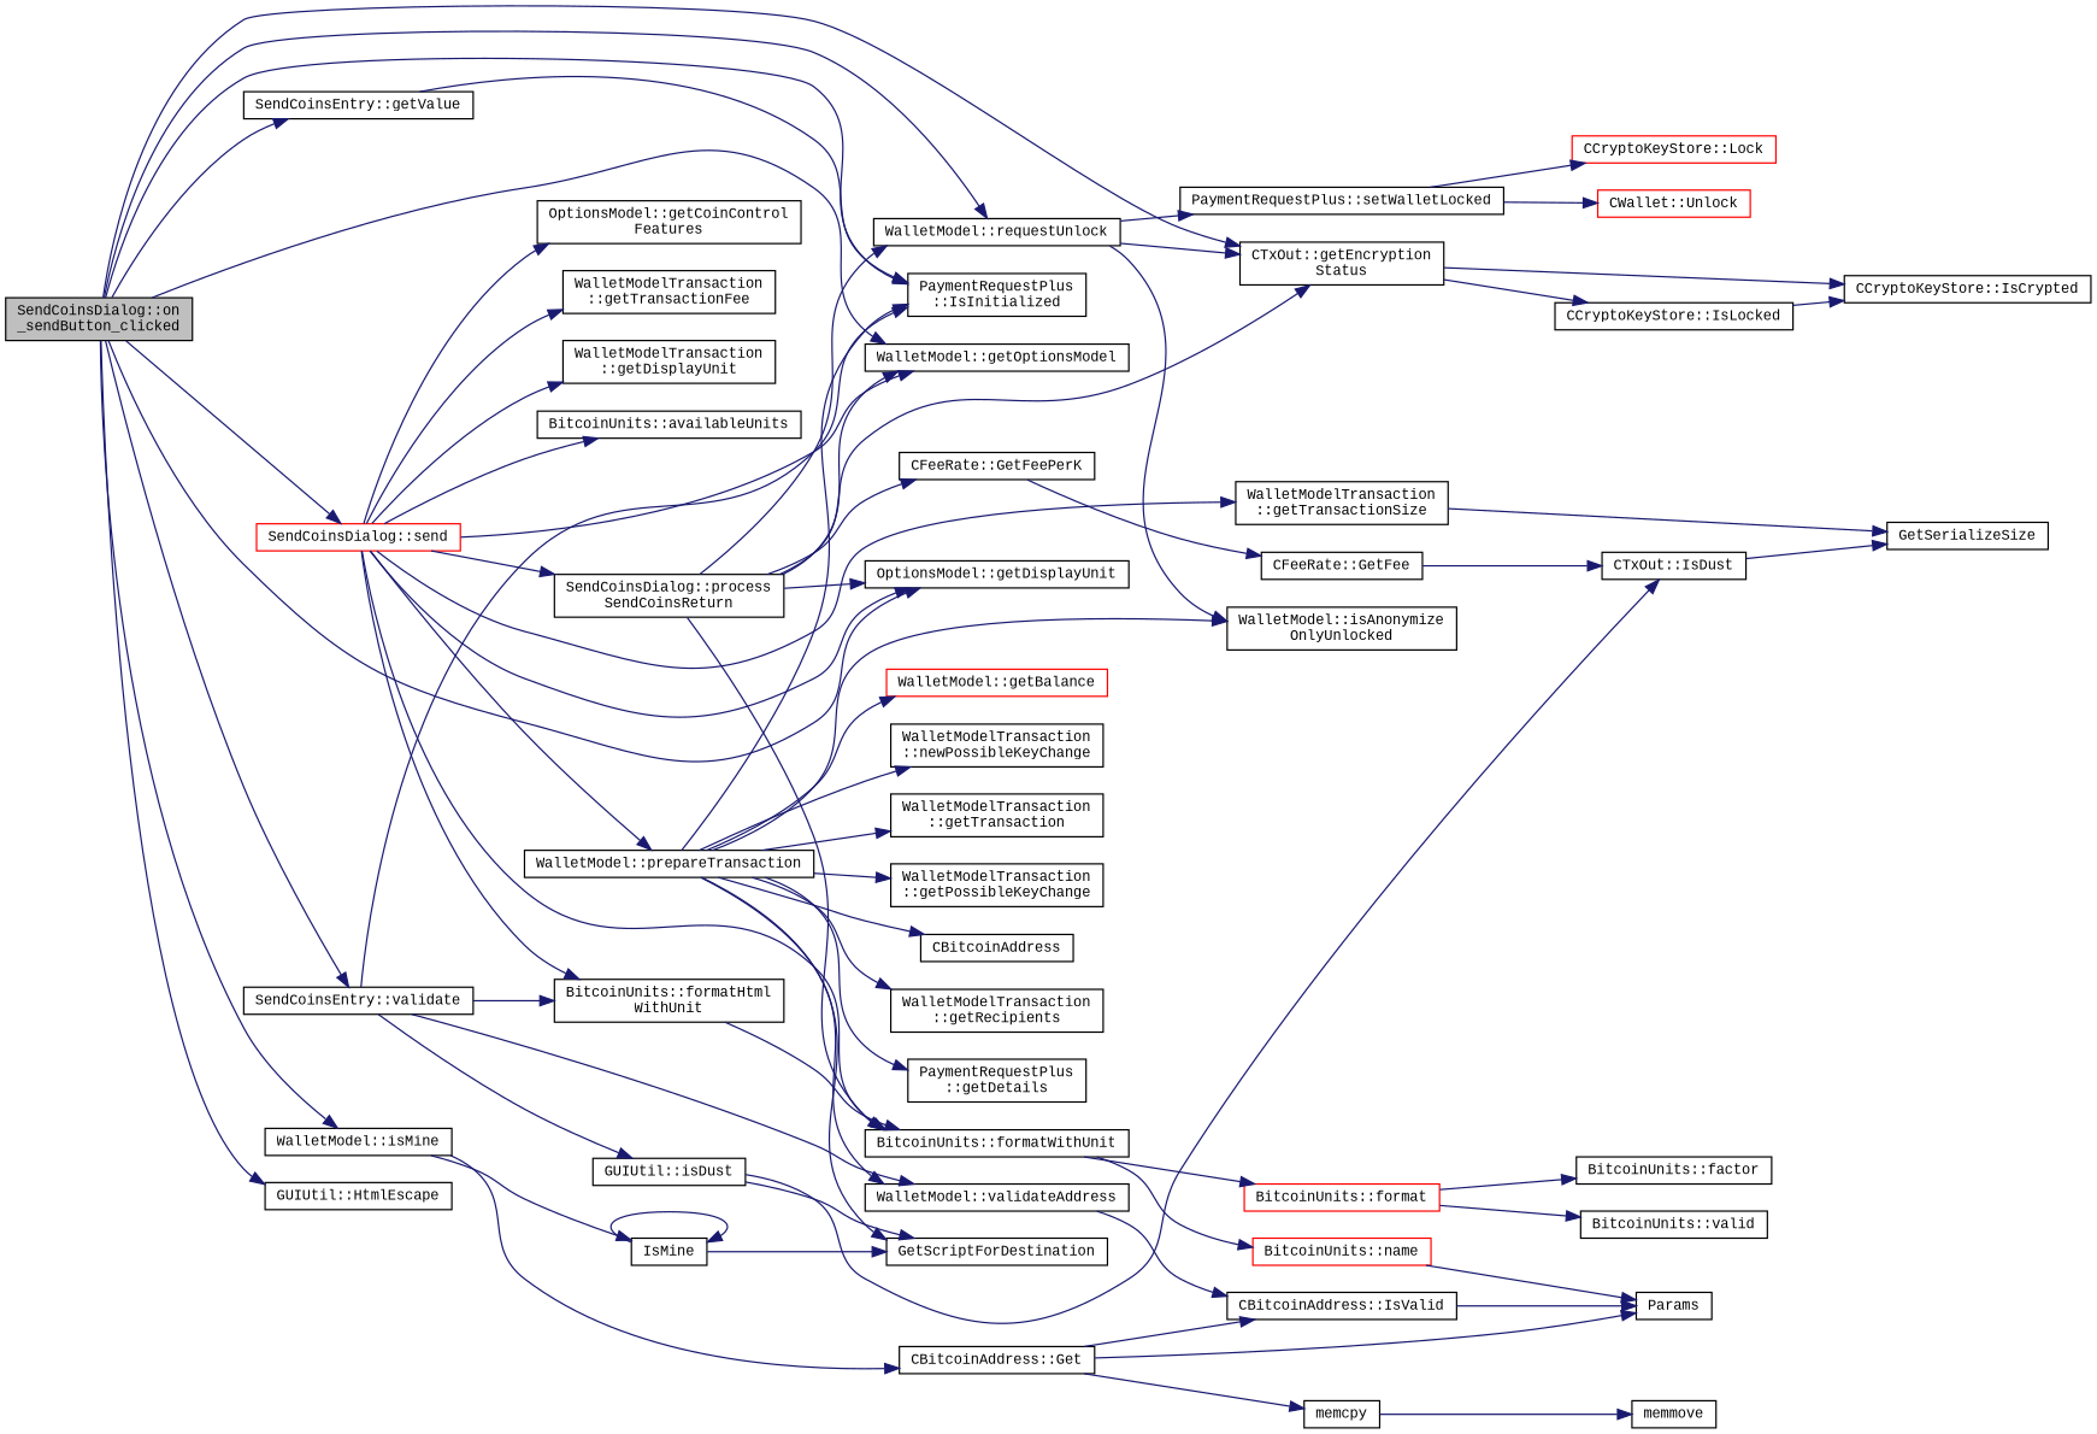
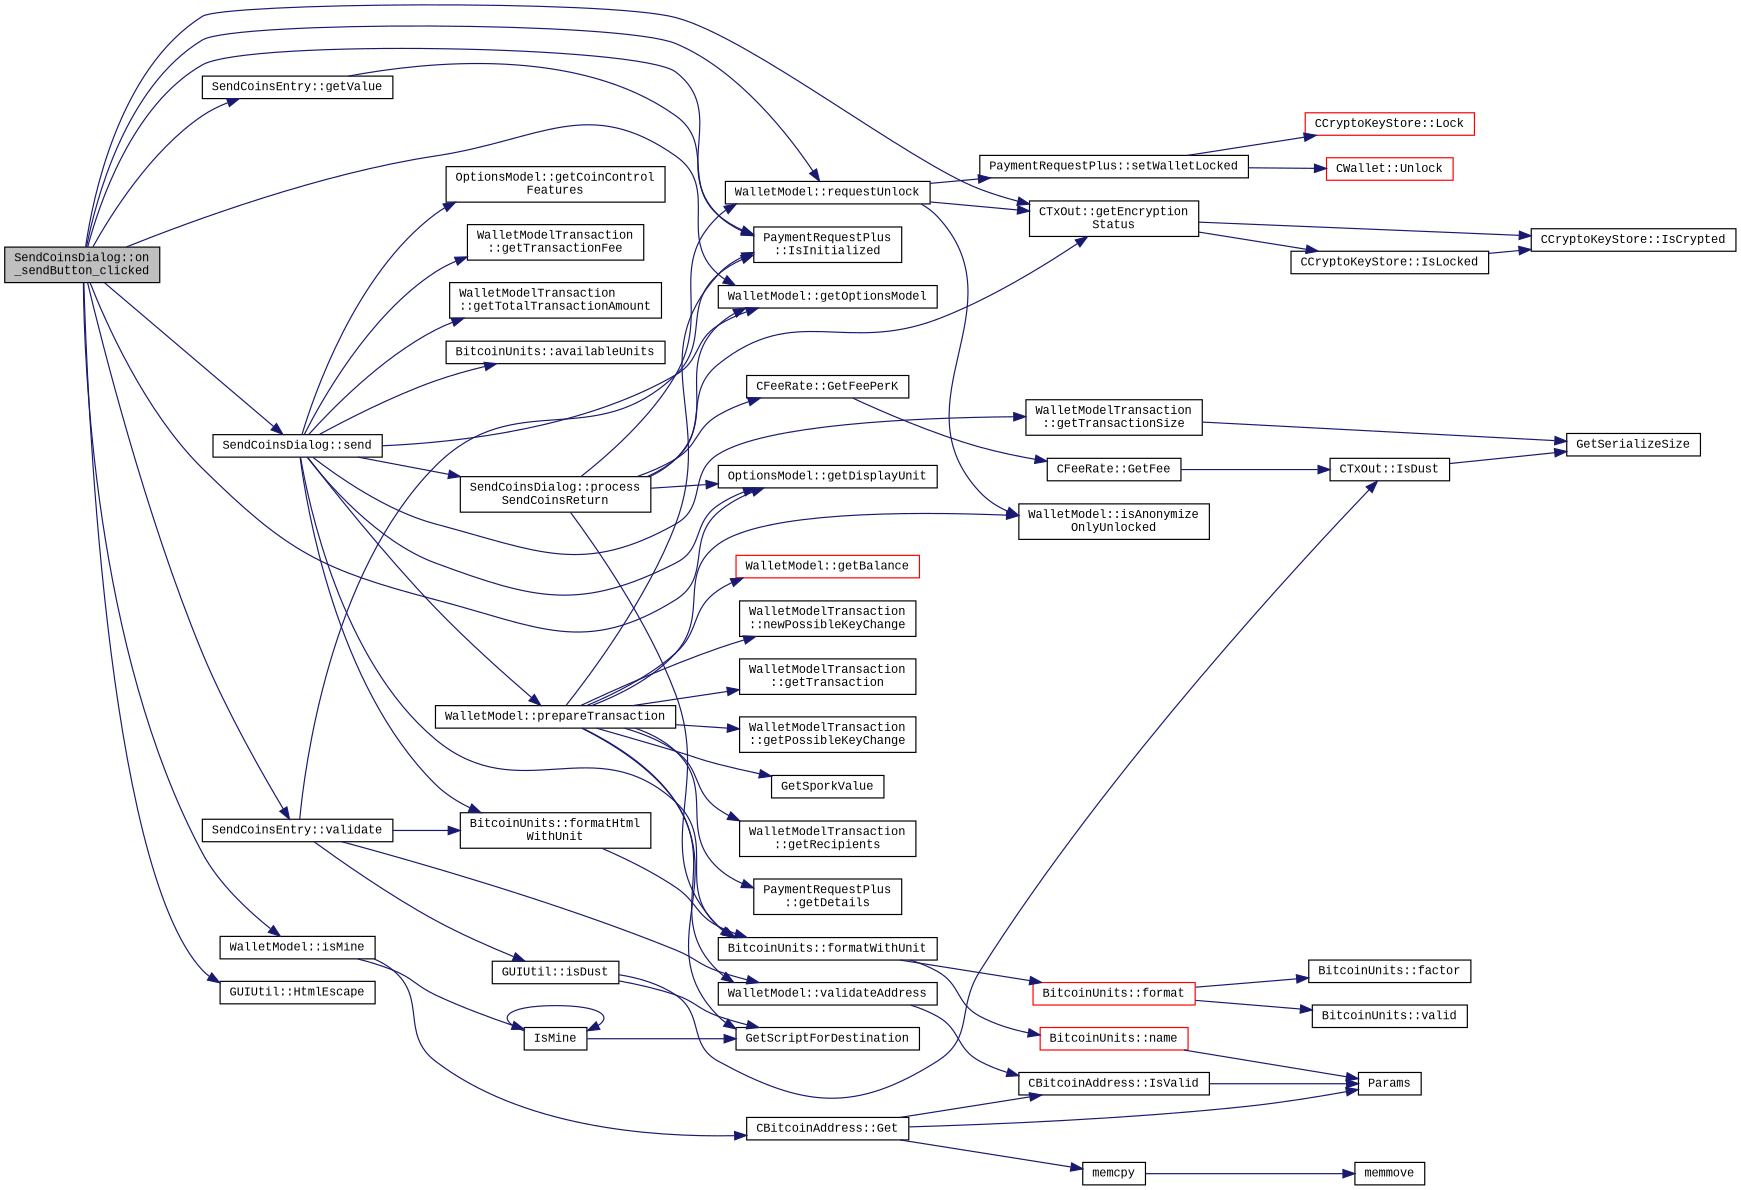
  digraph {
    fontname="Liberation Mono"
    rankdir=LR
    node [color=black fillcolor=white fontname="Liberation Mono" fontsize=10 shape=record style=filled]
    edge [color=midnightblue fontname="Liberation Mono" fontsize=10 labelfontname=Helvetica labelfontsize=10 style=solid]
    n1 [fillcolor=grey75 fontcolor=black height=0.2 label="SendCoinsDialog::on\l_sendButton_clicked" width=0.4]
    n2 [height=0.2 label="WalletModel::getOptionsModel" width=0.4]
    n3 [height=0.2 label="SendCoinsEntry::getValue" width=0.4]
    n4 [height=0.2 label="PaymentRequestPlus\l::IsInitialized" width=0.4]
    n5 [height=0.2 label="WalletModel::isMine" width=0.4]
    n6 [height=0.2 label="SendCoinsEntry::validate" width=0.4]
    n7 [height=0.2 label="OptionsModel::getDisplayUnit" width=0.4]
    n8 [height=0.2 label="GUIUtil::HtmlEscape" width=0.4]
    n9 [height=0.2 label="CTxOut::getEncryption\lStatus" width=0.4]
    n10 [height=0.2 label="WalletModel::requestUnlock" width=0.4]
-   n11 [color=red height=0.2 label="SendCoinsDialog::send" width=0.4]
+   n11 [height=0.2 label="SendCoinsDialog::send" width=0.4]
    n12 [height=0.2 label=IsMine width=0.4]
    n13 [height=0.2 label="CBitcoinAddress::Get" width=0.4]
    n14 [height=0.2 label="BitcoinUnits::formatHtml\lWithUnit" width=0.4]
    n15 [height=0.2 label="WalletModel::validateAddress" width=0.4]
    n16 [height=0.2 label="GUIUtil::isDust" width=0.4]
    n17 [height=0.2 label="BitcoinUnits::formatWithUnit" width=0.4]
    n18 [height=0.2 label="CCryptoKeyStore::IsCrypted" width=0.4]
    n19 [height=0.2 label="CCryptoKeyStore::IsLocked" width=0.4]
    n20 [height=0.2 label="WalletModel::isAnonymize\lOnlyUnlocked" width=0.4]
    n21 [height=0.2 label="PaymentRequestPlus::setWalletLocked" width=0.4]
    n22 [height=0.2 label="OptionsModel::getCoinControl\lFeatures" width=0.4]
    n23 [height=0.2 label="WalletModel::prepareTransaction" width=0.4]
    n24 [height=0.2 label="SendCoinsDialog::process\lSendCoinsReturn" width=0.4]
    n25 [height=0.2 label="WalletModelTransaction\l::getTransactionFee" width=0.4]
    n26 [height=0.2 label="WalletModelTransaction\l::getTransactionSize" width=0.4]
-   n27 [height=0.2 label="WalletModelTransaction\l::getDisplayUnit" width=0.4]
+   n27 [height=0.2 label="WalletModelTransaction\l::getTotalTransactionAmount" width=0.4]
    n28 [height=0.2 label="BitcoinUnits::availableUnits" width=0.4]
    n29 [height=0.2 label=GetScriptForDestination width=0.4]
    n30 [height=0.2 label="CBitcoinAddress::IsValid" width=0.4]
    n31 [height=0.2 label=Params width=0.4]
    n32 [height=0.2 label=memcpy width=0.4]
    n33 [height=0.2 label=memmove width=0.4]
    n34 [height=0.2 label="CTxOut::IsDust" width=0.4]
    n35 [height=0.2 label=GetSerializeSize width=0.4]
    n36 [height=0.2 label="CFeeRate::GetFee" width=0.4]
    n37 [color=red height=0.2 label="BitcoinUnits::format" width=0.4]
    n38 [color=red height=0.2 label="BitcoinUnits::name" width=0.4]
    n39 [height=0.2 label="BitcoinUnits::valid" width=0.4]
    n40 [height=0.2 label="BitcoinUnits::factor" width=0.4]
    n41 [color=red height=0.2 label="CCryptoKeyStore::Lock" width=0.4]
    n42 [color=red height=0.2 label="CWallet::Unlock" width=0.4]
    n43 [height=0.2 label="WalletModelTransaction\l::getRecipients" width=0.4]
    n44 [height=0.2 label="PaymentRequestPlus\l::getDetails" width=0.4]
    n45 [color=red height=0.2 label="WalletModel::getBalance" width=0.4]
    n46 [height=0.2 label="WalletModelTransaction\l::newPossibleKeyChange" width=0.4]
    n47 [height=0.2 label="WalletModelTransaction\l::getTransaction" width=0.4]
    n48 [height=0.2 label="WalletModelTransaction\l::getPossibleKeyChange" width=0.4]
-   n49 [height=0.2 label=CBitcoinAddress width=0.4]
+   n49 [height=0.2 label=GetSporkValue width=0.4]
    n50 [height=0.2 label="CFeeRate::GetFeePerK" width=0.4]
    n1 -> n2
    n1 -> n3
    n1 -> n4
    n1 -> n5
    n1 -> n6
    n1 -> n7
    n1 -> n8
    n1 -> n9
    n1 -> n10
    n1 -> n11
    n3 -> n4
    n5 -> n12
    n5 -> n13
    n6 -> n4
    n6 -> n14
    n6 -> n15
    n6 -> n16
    n9 -> n18
    n9 -> n19
    n10 -> n9
    n10 -> n20
    n10 -> n21
    n11 -> n2
    n11 -> n7
    n11 -> n14
    n11 -> n17
    n11 -> n22
    n11 -> n23
    n11 -> n24
    n11 -> n25
    n11 -> n26
    n11 -> n27
    n11 -> n28
    n12 -> n12
    n12 -> n29
    n13 -> n30
    n13 -> n31
    n13 -> n32
    n14 -> n17
    n15 -> n30
    n16 -> n29
    n16 -> n34
    n17 -> n37
    n17 -> n38
    n19 -> n18
    n21 -> n41
    n21 -> n42
    n23 -> n4
    n23 -> n15
    n23 -> n20
    n23 -> n29
    n23 -> n43
    n23 -> n44
    n23 -> n45
    n23 -> n46
    n23 -> n47
    n23 -> n48
    n23 -> n49
    n24 -> n2
    n24 -> n7
    n24 -> n9
    n24 -> n10
    n24 -> n17
    n24 -> n50
    n26 -> n35
    n30 -> n31
    n32 -> n33
    n34 -> n35
    n36 -> n34
    n37 -> n39
    n37 -> n40
    n38 -> n31
    n50 -> n36
  }
